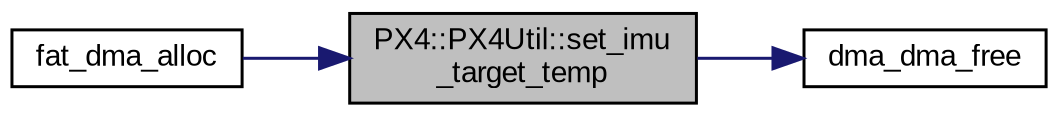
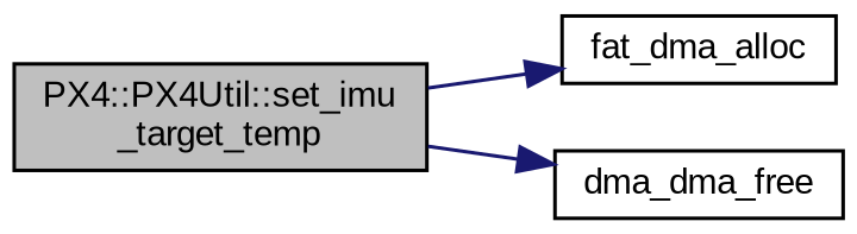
  digraph {
    fontname="Liberation Sans"
    rankdir=LR
    node [color=black fillcolor=white fontname="Liberation Sans" fontsize=10 shape=record style=filled]
    edge [color=midnightblue fontname="Liberation Sans" fontsize=10 labelfontname=Helvetica labelfontsize=10 style=solid]
    n1 [fillcolor=grey75 fontcolor=black height=0.2 label="PX4::PX4Util::set_imu\l_target_temp" width=0.4]
    n2 [height=0.2 label=fat_dma_alloc width=0.4]
    n3 [height=0.2 label=dma_dma_free width=0.4]
-   n2 -> n1
+   n1 -> n2
    n1 -> n3
  }
